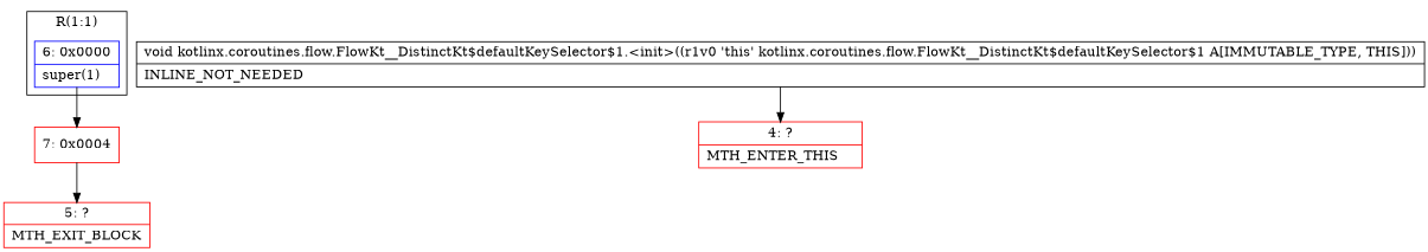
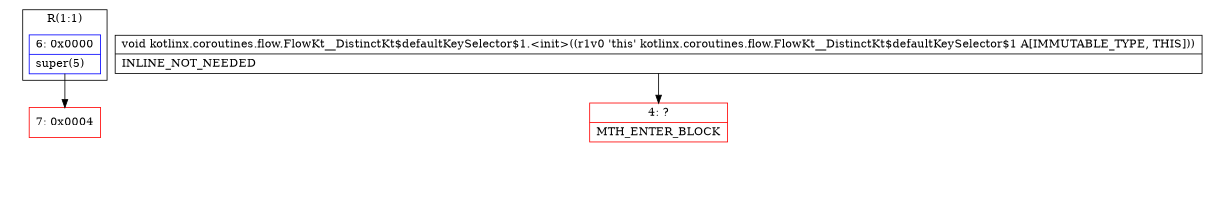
  digraph {
    node [color=red shape=record]
-   n1 [color=blue label="{6\:\ 0x0000|super(1)\l}"]
+   n1 [color=blue label="{6\:\ 0x0000|super(5)\l}"]
    n2 [label="{7\:\ 0x0004}"]
-   n3 [label="{5\:\ ?|MTH_EXIT_BLOCK\l}"]
-   n4 [label="{4\:\ ?|MTH_ENTER_THIS\l}"]
+   n4 [label="{4\:\ ?|MTH_ENTER_BLOCK\l}"]
    n5 [label="{void kotlinx.coroutines.flow.FlowKt__DistinctKt$defaultKeySelector$1.\<init\>((r1v0 'this' kotlinx.coroutines.flow.FlowKt__DistinctKt$defaultKeySelector$1 A[IMMUTABLE_TYPE, THIS]))  | INLINE_NOT_NEEDED\l}" color=""]
    subgraph cluster_1 {
      label="R(1:1)"
      n1
    }
    n1 -> n2
-   n2 -> n3
    n5 -> n4
  }
